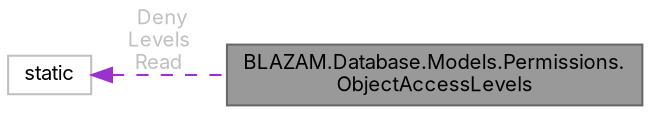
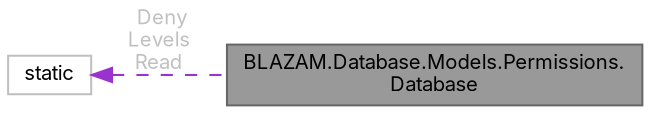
  digraph {
    rankdir=LR
    fontname=Inter
    node [fontname=Inter fontsize=10 shape=box style=filled]
-   n1 [color=gray40 fillcolor=grey60 fontcolor=black height=0.2 label="BLAZAM.Database.Models.Permissions.\lObjectAccessLevels" width=0.4]
+   n1 [color=gray40 fillcolor=grey60 fontcolor=black height=0.2 label="BLAZAM.Database.Models.Permissions.\lDatabase" width=0.4]
    n2 [color=grey75 fillcolor=white height=0.2 label=static width=0.4]
    n2 -> n1 [color=darkorchid3 dir=back fontcolor=grey fontname=Inter fontsize=10 label=" Deny\nLevels\nRead" labelfontname=Helvetica labelfontsize=10 style=dashed]
  }
